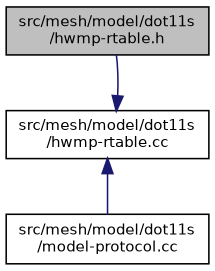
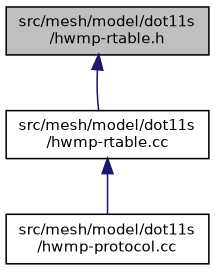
  digraph {
    node [color=black fillcolor=white fontname=Helvetica fontsize=10 shape=record style=filled]
    edge [color=midnightblue dir=back fontname=Helvetica fontsize=10 labelfontname=Helvetica labelfontsize=10 style=solid]
    n1 [fillcolor=grey75 fontcolor=black height=0.2 label="src/mesh/model/dot11s\l/hwmp-rtable.h" width=0.4]
    n2 [height=0.2 label="src/mesh/model/dot11s\l/hwmp-rtable.cc" width=0.4]
-   n3 [height=0.2 label="src/mesh/model/dot11s\l/model-protocol.cc" width=0.4]
-   n2 -> n1
+   n3 [height=0.2 label="src/mesh/model/dot11s\l/hwmp-protocol.cc" width=0.4]
+   n1 -> n2
    n2 -> n3
  }
